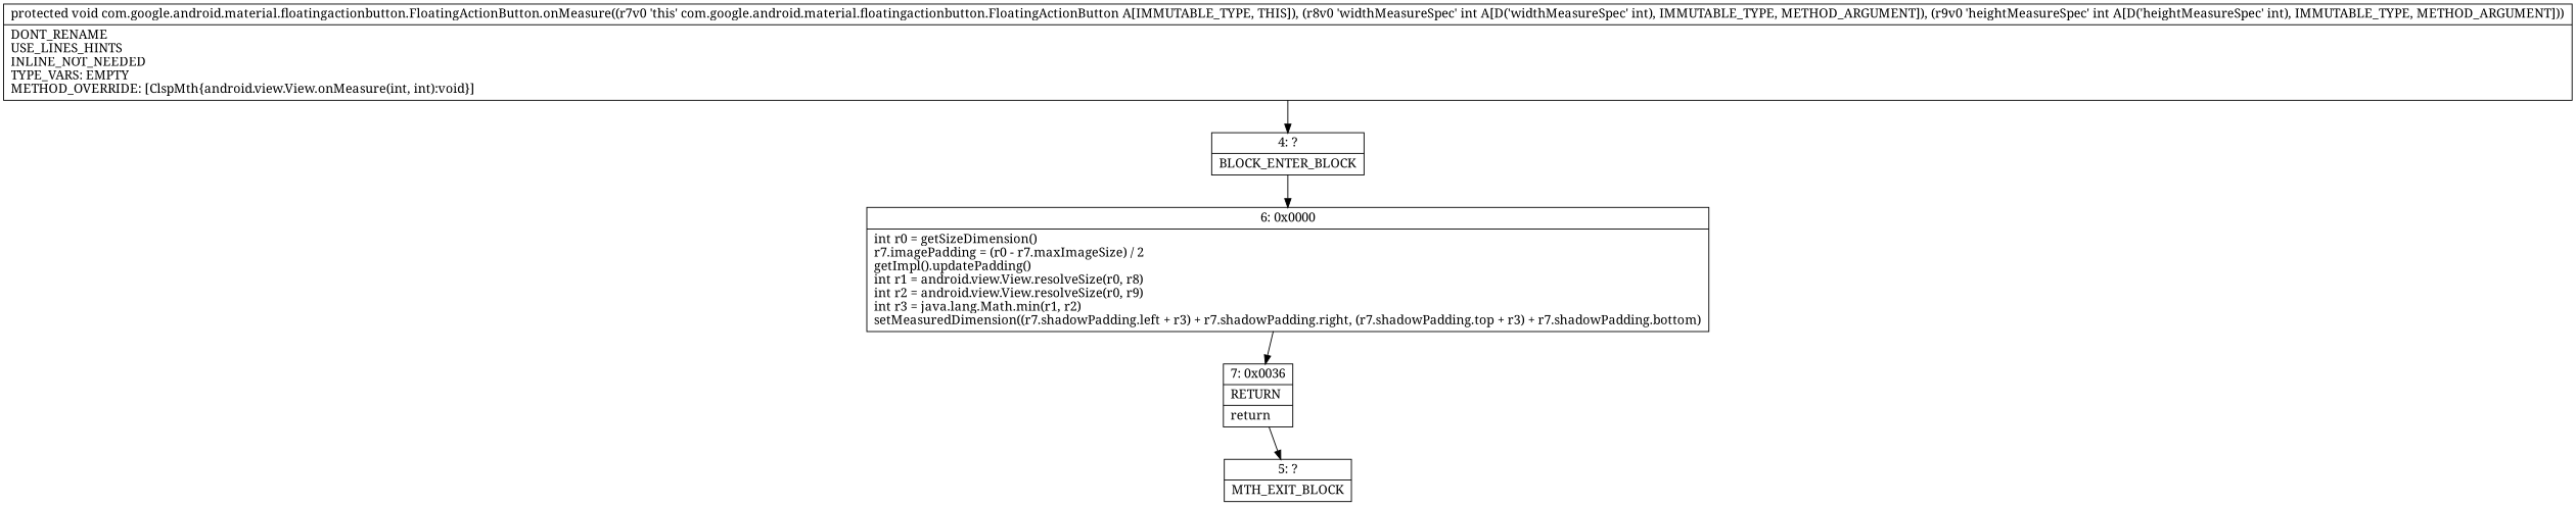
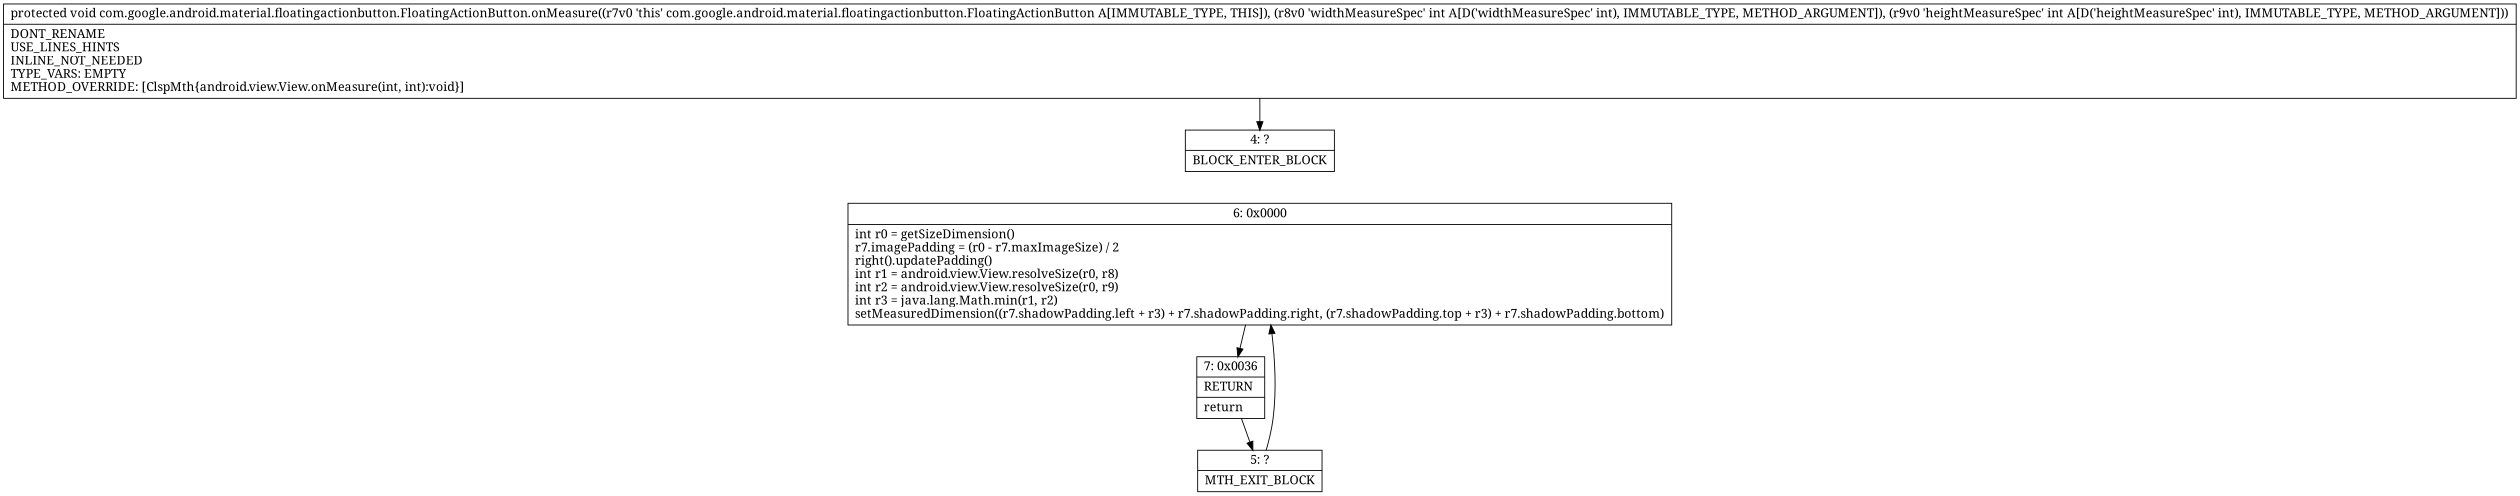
  digraph {
    fontname="Noto Serif"
    node [fontname="Noto Serif" shape=record]
    edge [fontname="Noto Serif"]
    n1 [label="{4\:\ ?|BLOCK_ENTER_BLOCK\l}"]
-   n2 [label="{6\:\ 0x0000|int r0 = getSizeDimension()\lr7.imagePadding = (r0 \- r7.maxImageSize) \/ 2\lgetImpl().updatePadding()\lint r1 = android.view.View.resolveSize(r0, r8)\lint r2 = android.view.View.resolveSize(r0, r9)\lint r3 = java.lang.Math.min(r1, r2)\lsetMeasuredDimension((r7.shadowPadding.left + r3) + r7.shadowPadding.right, (r7.shadowPadding.top + r3) + r7.shadowPadding.bottom)\l}"]
+   n2 [label="{6\:\ 0x0000|int r0 = getSizeDimension()\lr7.imagePadding = (r0 \- r7.maxImageSize) \/ 2\lright().updatePadding()\lint r1 = android.view.View.resolveSize(r0, r8)\lint r2 = android.view.View.resolveSize(r0, r9)\lint r3 = java.lang.Math.min(r1, r2)\lsetMeasuredDimension((r7.shadowPadding.left + r3) + r7.shadowPadding.right, (r7.shadowPadding.top + r3) + r7.shadowPadding.bottom)\l}"]
    n3 [label="{7\:\ 0x0036|RETURN\l|return\l}"]
    n4 [label="{5\:\ ?|MTH_EXIT_BLOCK\l}"]
    n5 [label="{protected void com.google.android.material.floatingactionbutton.FloatingActionButton.onMeasure((r7v0 'this' com.google.android.material.floatingactionbutton.FloatingActionButton A[IMMUTABLE_TYPE, THIS]), (r8v0 'widthMeasureSpec' int A[D('widthMeasureSpec' int), IMMUTABLE_TYPE, METHOD_ARGUMENT]), (r9v0 'heightMeasureSpec' int A[D('heightMeasureSpec' int), IMMUTABLE_TYPE, METHOD_ARGUMENT]))  | DONT_RENAME\lUSE_LINES_HINTS\lINLINE_NOT_NEEDED\lTYPE_VARS: EMPTY\lMETHOD_OVERRIDE: [ClspMth\{android.view.View.onMeasure(int, int):void\}]\l}"]
-   n1 -> n2
+   n4 -> n2
    n2 -> n3
    n3 -> n4
    n5 -> n1
  }
